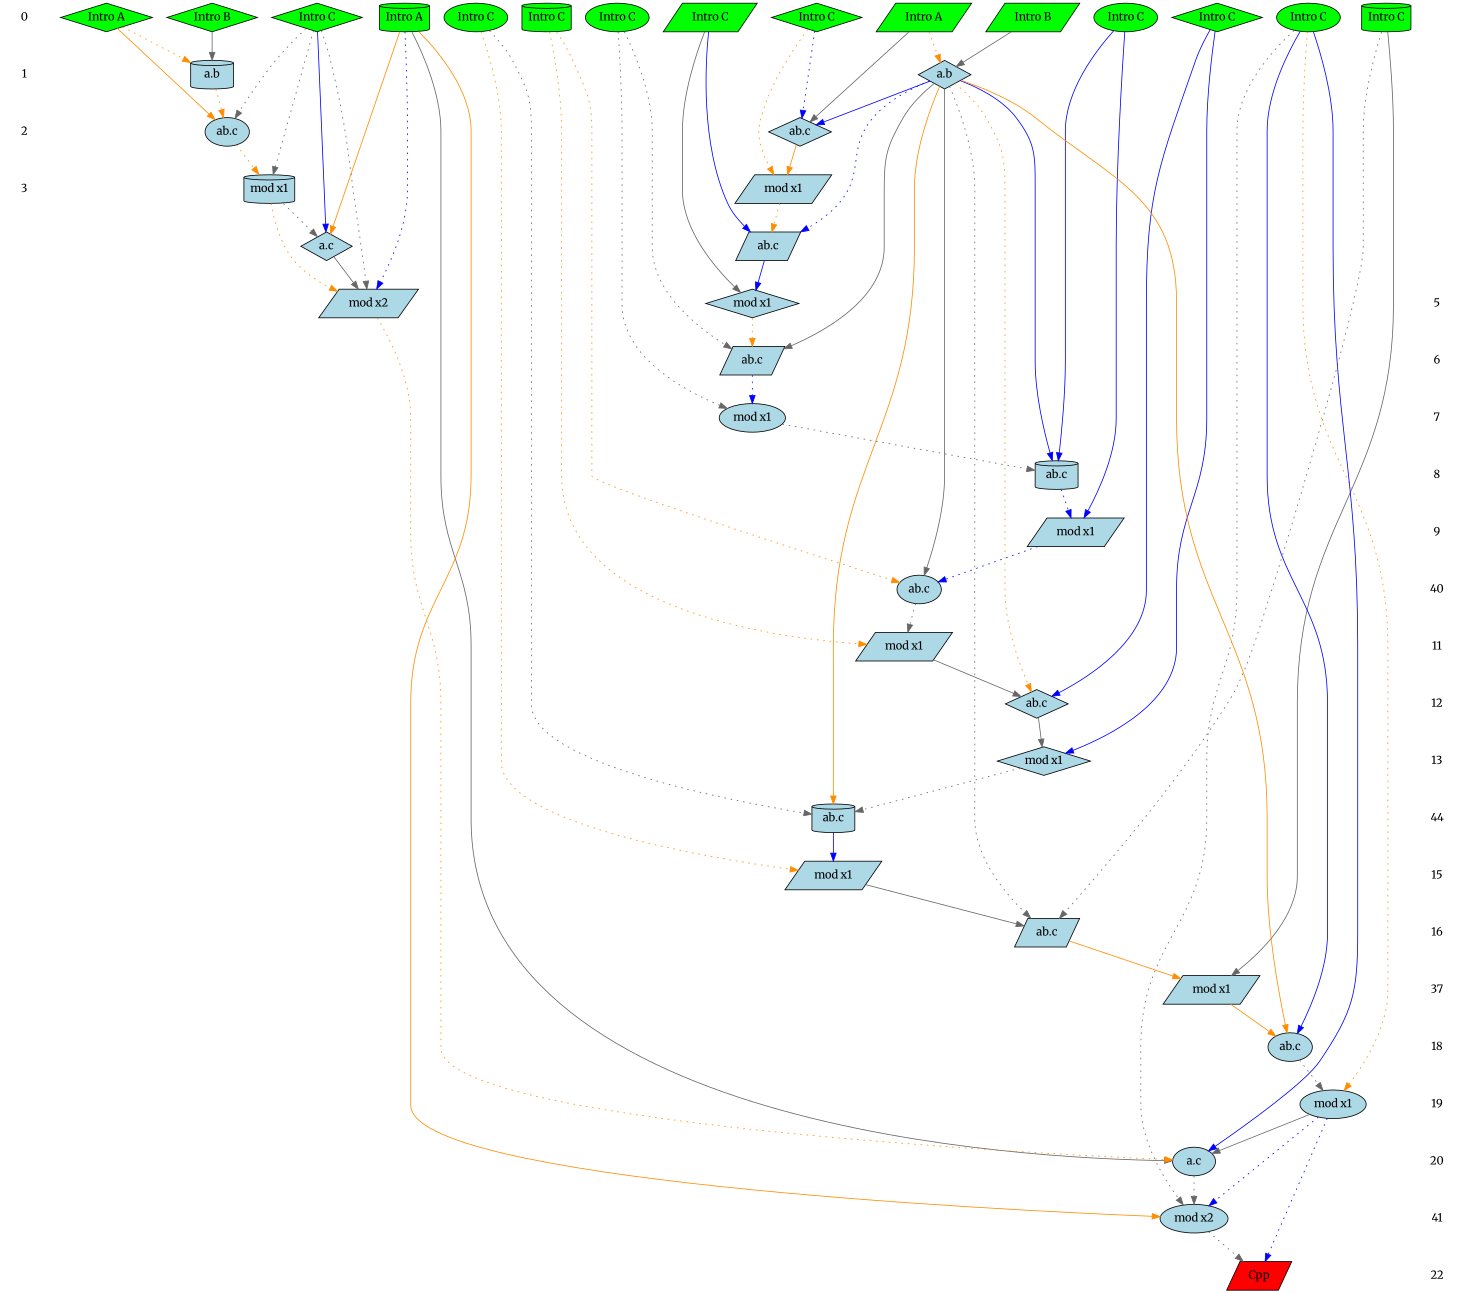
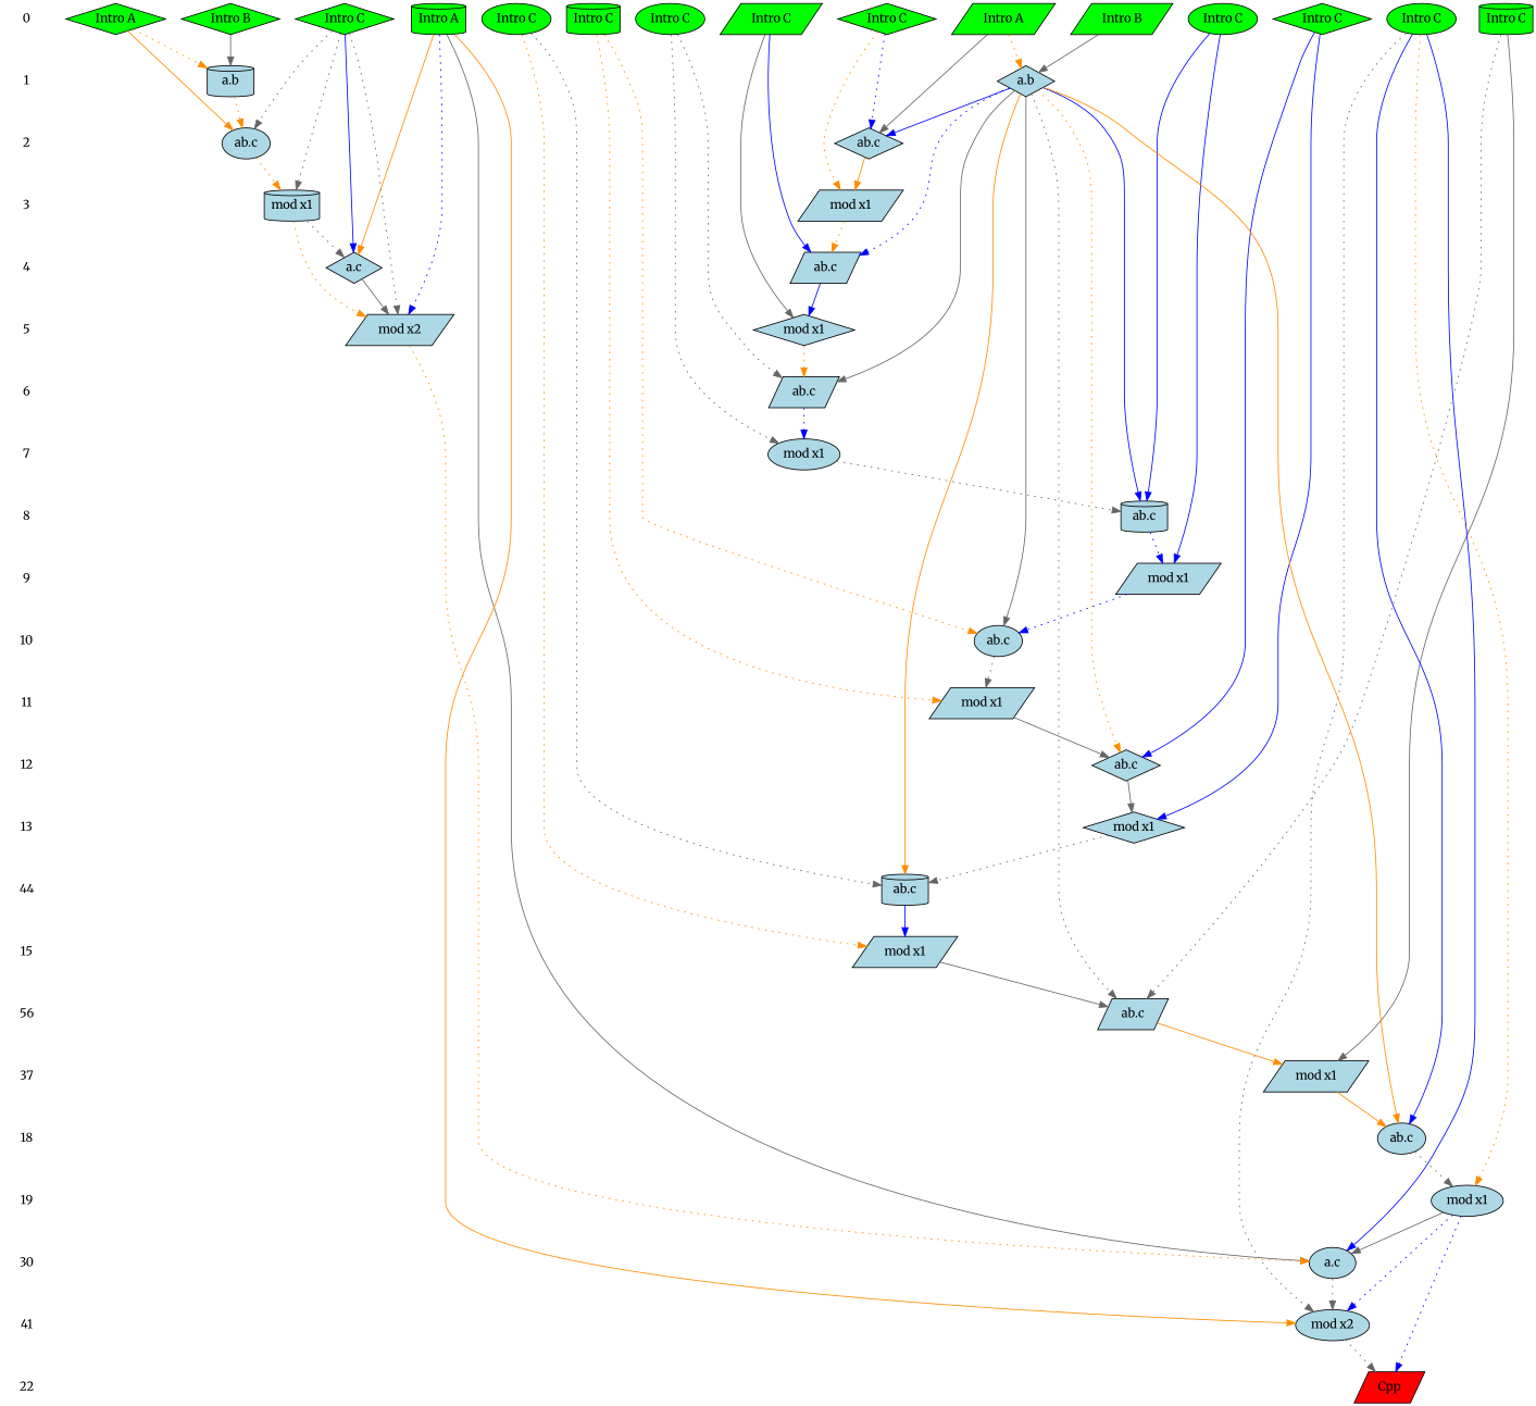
  digraph {
    fontname=Merriweather
    ranksep=.5
    node [fontname=Merriweather shape=plaintext fillcolor=lightblue style=filled]
    edge [fontname=Merriweather style=dotted color=gray40]
    0 [fillcolor="" style=""]
    n2 [fillcolor=green label="Intro B" shape=parallelogram]
    n3 [fillcolor=green label="Intro A" shape=cylinder]
    n4 [fillcolor=green label="Intro B" shape=diamond]
    n5 [fillcolor=green label="Intro A" shape=parallelogram]
    n6 [fillcolor=green label="Intro A" shape=diamond]
    n7 [fillcolor=green label="Intro C" shape=ellipse]
    n8 [fillcolor=green label="Intro C" shape=diamond]
    n9 [fillcolor=green label="Intro C" shape=cylinder]
    n10 [fillcolor=green label="Intro C" shape=parallelogram]
    n11 [fillcolor=green label="Intro C" shape=cylinder]
    n12 [fillcolor=green label="Intro C" shape=ellipse]
    n13 [fillcolor=green label="Intro C" shape=diamond]
    n14 [fillcolor=green label="Intro C" shape=diamond]
    n15 [fillcolor=green label="Intro C" shape=ellipse]
    n16 [fillcolor=green label="Intro C" shape=ellipse]
    1 [fillcolor="" style=""]
    n18 [label="a.b" shape=cylinder]
    n19 [label="a.b" shape=diamond]
    2 [fillcolor="" style=""]
    n21 [label="ab.c" shape=ellipse]
    n22 [label="ab.c" shape=diamond]
    3 [fillcolor="" style=""]
    n24 [label="mod x1" shape=parallelogram]
    n25 [label="mod x1" shape=cylinder]
+   4 [fillcolor="" style=""]
    n27 [label="ab.c" shape=parallelogram]
    n28 [label="a.c" shape=diamond]
    5 [fillcolor="" style=""]
    n30 [label="mod x1" shape=diamond]
    n31 [label="mod x2" shape=parallelogram]
    6 [fillcolor="" style=""]
    n33 [label="ab.c" shape=parallelogram]
    7 [fillcolor="" style=""]
    n35 [label="mod x1" shape=ellipse]
    8 [fillcolor="" style=""]
    n37 [label="ab.c" shape=cylinder]
    9 [fillcolor="" style=""]
    n39 [label="mod x1" shape=parallelogram]
-   10 [label=40 fillcolor="" style=""]
+   10 [fillcolor="" style=""]
    n41 [label="ab.c" shape=ellipse]
    11 [fillcolor="" style=""]
    n43 [label="mod x1" shape=parallelogram]
    12 [fillcolor="" style=""]
    n45 [label="ab.c" shape=diamond]
    13 [fillcolor="" style=""]
    n47 [label="mod x1" shape=diamond]
    n48 [label=44 fillcolor="" style=""]
    n49 [label="ab.c" shape=cylinder]
    15 [fillcolor="" style=""]
    n51 [label="mod x1" shape=parallelogram]
-   16 [fillcolor="" style=""]
+   16 [label=56 fillcolor="" style=""]
    n53 [label="ab.c" shape=parallelogram]
    n54 [label=37 fillcolor="" style=""]
    n55 [label="mod x1" shape=parallelogram]
    18 [fillcolor="" style=""]
    n57 [label="ab.c" shape=ellipse]
    19 [fillcolor="" style=""]
    n59 [label="mod x1" shape=ellipse]
-   20 [fillcolor="" style=""]
+   20 [label=30 fillcolor="" style=""]
    n61 [label="a.c" shape=ellipse]
    n62 [label=41 fillcolor="" style=""]
    n63 [label="mod x2" shape=ellipse]
    22 [fillcolor="" style=""]
    n65 [fillcolor=red label=Cpp shape=parallelogram]
    subgraph sub_1 {
      rank=same
      0
      n2
      n3
      n4
      n5
      n6
      n7
      n8
      n9
      n10
      n11
      n12
      n13
      n14
      n15
      n16
    }
    subgraph sub_2 {
      rank=same
      1
      n18
      n19
    }
    subgraph sub_3 {
      rank=same
      2
      n21
      n22
    }
    subgraph sub_4 {
      rank=same
      3
      n24
      n25
    }
    subgraph sub_5 {
      rank=same
+     4
      n27
      n28
    }
    subgraph sub_6 {
      rank=same
      5
      n30
      n31
    }
    subgraph sub_7 {
      rank=same
      6
      n33
    }
    subgraph sub_8 {
      rank=same
      7
      n35
    }
    subgraph sub_9 {
      rank=same
      8
      n37
    }
    subgraph sub_10 {
      rank=same
      9
      n39
    }
    subgraph sub_11 {
      rank=same
      10
      n41
    }
    subgraph sub_12 {
      rank=same
      11
      n43
    }
    subgraph sub_13 {
      rank=same
      12
      n45
    }
    subgraph sub_14 {
      rank=same
      13
      n47
    }
    subgraph sub_15 {
      rank=same
      n48
      n49
    }
    subgraph sub_16 {
      rank=same
      15
      n51
    }
    subgraph sub_17 {
      rank=same
      16
      n53
    }
    subgraph sub_18 {
      rank=same
      n54
      n55
    }
    subgraph sub_19 {
      rank=same
      18
      n57
    }
    subgraph sub_20 {
      rank=same
      19
      n59
    }
    subgraph sub_21 {
      rank=same
      20
      n61
    }
    subgraph sub_22 {
      rank=same
      n62
      n63
    }
    subgraph sub_23 {
      rank=same
      22
      n65
    }
    0 -> 1 [style=invis color=""]
    n2 -> n19 [style=solid]
    n3 -> n28 [color=darkorange style=solid]
    n3 -> n31 [color=blue]
    n3 -> n61 [style=solid]
    n3 -> n63 [color=darkorange style=solid]
    n4 -> n18 [style=solid]
    n5 -> n19 [color=darkorange]
    n5 -> n22 [style=solid]
    n6 -> n18 [color=darkorange]
    n6 -> n21 [color=darkorange style=solid]
    n7 -> n49
    n7 -> n51 [color=darkorange]
    n8 -> n21
    n8 -> n25
    n8 -> n28 [color=blue style=solid]
    n8 -> n31
    n9 -> n41 [color=darkorange]
    n9 -> n43 [color=darkorange]
    n10 -> n27 [color=blue style=solid]
    n10 -> n30 [style=solid]
    n11 -> n53
    n11 -> n55 [style=solid]
    n12 -> n33
    n12 -> n35
    n13 -> n22 [color=blue]
    n13 -> n24 [color=darkorange]
    n14 -> n45 [color=blue style=solid]
    n14 -> n47 [color=blue style=solid]
    n15 -> n37 [color=blue style=solid]
    n15 -> n39 [color=blue style=solid]
    n16 -> n57 [color=blue style=solid]
    n16 -> n59 [color=darkorange]
    n16 -> n61 [color=blue style=solid]
    n16 -> n63
    1 -> 2 [style=invis color=""]
    n18 -> n21 [color=darkorange]
    n19 -> n22 [color=blue style=solid]
    n19 -> n27 [color=blue]
    n19 -> n33 [style=solid]
    n19 -> n37 [color=blue style=solid]
    n19 -> n41 [style=solid]
    n19 -> n45 [color=darkorange]
    n19 -> n49 [color=darkorange style=solid]
    n19 -> n53
    n19 -> n57 [color=darkorange style=solid]
    2 -> 3 [style=invis color=""]
    n21 -> n25 [color=darkorange]
    n22 -> n24 [color=darkorange style=solid]
+   3 -> 4 [style=invis color=""]
    n24 -> n27 [color=darkorange]
    n25 -> n28
    n25 -> n31 [color=darkorange]
+   4 -> 5 [style=invis color=""]
    n27 -> n30 [color=blue style=solid]
    n28 -> n31 [style=solid]
    5 -> 6 [style=invis color=""]
    n30 -> n33 [color=darkorange]
    n31 -> n61 [color=darkorange]
    6 -> 7 [style=invis color=""]
    n33 -> n35 [color=blue]
    7 -> 8 [style=invis color=""]
    n35 -> n37
    8 -> 9 [style=invis color=""]
    n37 -> n39 [color=blue]
    9 -> 10 [style=invis color=""]
    n39 -> n41 [color=blue]
    10 -> 11 [style=invis color=""]
    n41 -> n43
    11 -> 12 [style=invis color=""]
    n43 -> n45 [style=solid]
    12 -> 13 [style=invis color=""]
    n45 -> n47 [style=solid]
    13 -> n48 [style=invis color=""]
    n47 -> n49
    n48 -> 15 [style=invis color=""]
    n49 -> n51 [color=blue style=solid]
    15 -> 16 [style=invis color=""]
    n51 -> n53 [style=solid]
    16 -> n54 [style=invis color=""]
    n53 -> n55 [color=darkorange style=solid]
    n54 -> 18 [style=invis color=""]
    n55 -> n57 [color=darkorange style=solid]
    18 -> 19 [style=invis color=""]
    n57 -> n59
    19 -> 20 [style=invis color=""]
    n59 -> n61 [style=solid]
    n59 -> n63 [color=blue]
    n59 -> n65 [color=blue]
    20 -> n62 [style=invis color=""]
    n61 -> n63
    n62 -> 22 [style=invis color=""]
    n63 -> n65
  }
